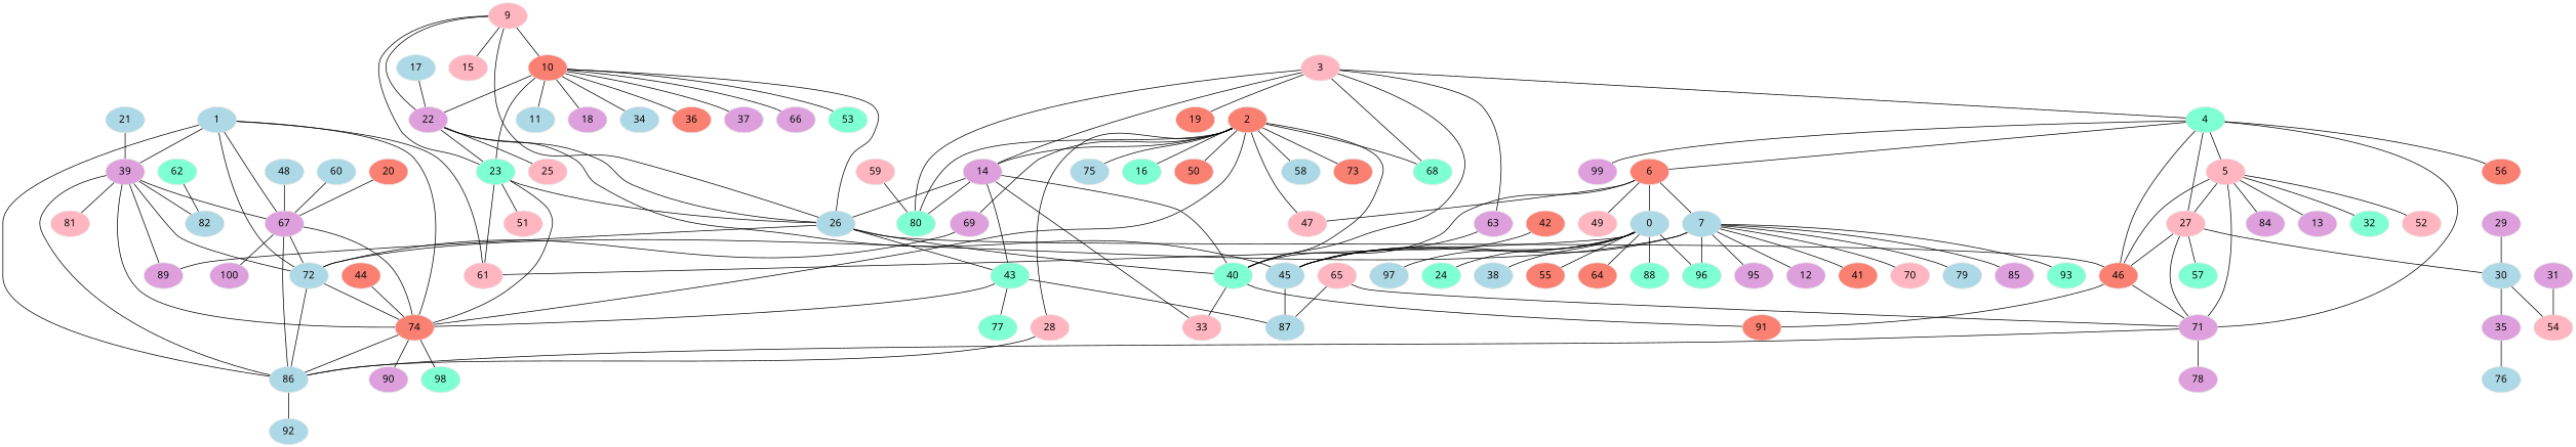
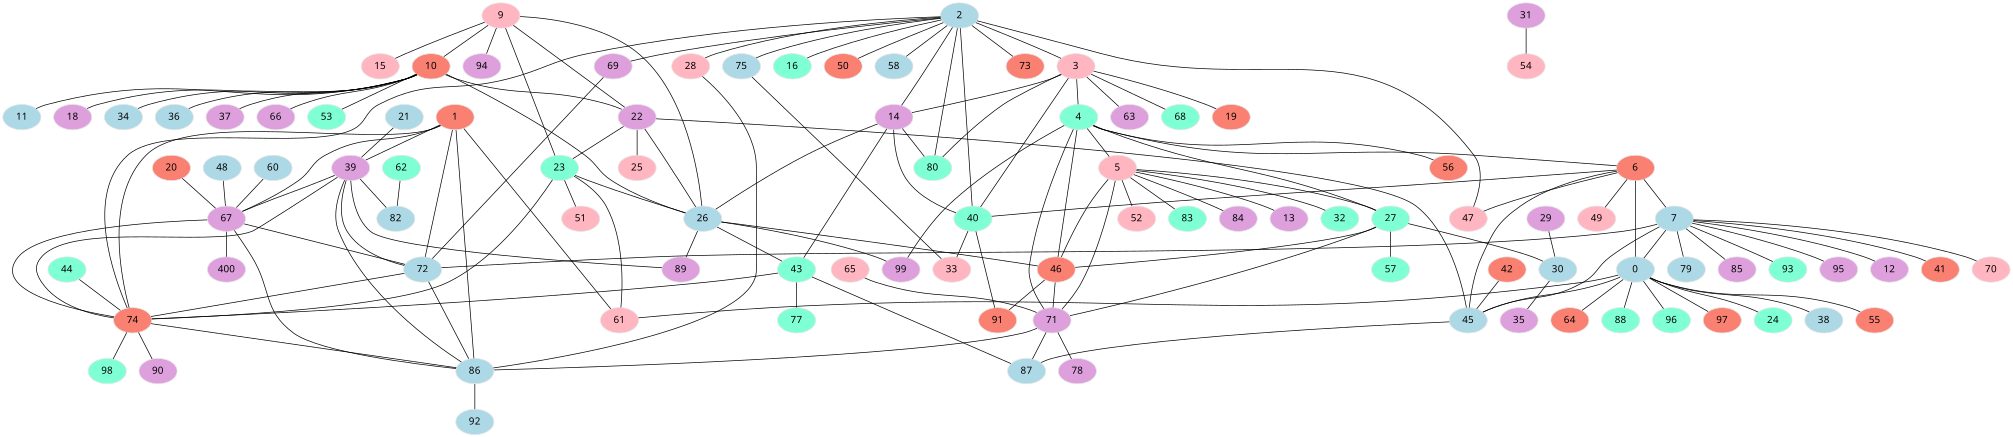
  graph {
    fontname="Noto Sans"
    node [color=gray90 fillcolor=plum fontname="Noto Sans" style=filled]
    edge [fontname="Noto Sans" weight=1.0]
    39
-   1 [fillcolor=lightblue]
+   1 [fillcolor=salmon]
    61 [fillcolor=lightpink]
    67
    72 [fillcolor=lightblue]
    74 [fillcolor=salmon]
    86 [fillcolor=lightblue]
    89
-   81 [fillcolor=lightpink]
    82 [fillcolor=lightblue]
-   100
+   100 [label=400]
    90
    98 [fillcolor=aquamarine]
    92 [fillcolor=lightblue]
-   2 [fillcolor=salmon]
+   2 [fillcolor=lightblue]
    3 [fillcolor=lightpink]
    14
    16 [fillcolor=aquamarine]
    28 [fillcolor=lightpink]
    40 [fillcolor=aquamarine]
    47 [fillcolor=lightpink]
    50 [fillcolor=salmon]
    58 [fillcolor=lightblue]
    69
    73 [fillcolor=salmon]
    75 [fillcolor=lightblue]
    80 [fillcolor=aquamarine]
    4 [fillcolor=aquamarine]
    19 [fillcolor=salmon]
    63
    68 [fillcolor=aquamarine]
    26 [fillcolor=lightblue]
    33 [fillcolor=lightpink]
    43 [fillcolor=aquamarine]
    91 [fillcolor=salmon]
    5 [fillcolor=lightpink]
    6 [fillcolor=salmon]
-   27 [fillcolor=lightpink]
+   27 [fillcolor=aquamarine]
    46 [fillcolor=salmon]
    56 [fillcolor=salmon]
    71
    99
    13
    32 [fillcolor=aquamarine]
    52 [fillcolor=lightpink]
+   83 [fillcolor=aquamarine]
    84
    7 [fillcolor=lightblue]
    n49 [fillcolor=lightblue label=0]
    45 [fillcolor=lightblue]
    49 [fillcolor=lightpink]
    30 [fillcolor=lightblue]
    57 [fillcolor=aquamarine]
    87 [fillcolor=lightblue]
    78
    12
    41 [fillcolor=salmon]
    70 [fillcolor=lightpink]
    79 [fillcolor=lightblue]
    85
    93 [fillcolor=aquamarine]
    95
    24 [fillcolor=aquamarine]
    38 [fillcolor=lightblue]
    55 [fillcolor=salmon]
    64 [fillcolor=salmon]
    88 [fillcolor=aquamarine]
    96 [fillcolor=aquamarine]
-   97 [fillcolor=lightblue]
+   97 [fillcolor=salmon]
    9 [fillcolor=lightpink]
    10 [fillcolor=salmon]
    15 [fillcolor=lightpink]
    22
    23 [fillcolor=aquamarine]
+   94
    53 [fillcolor=aquamarine]
    11 [fillcolor=lightblue]
    18
    34 [fillcolor=lightblue]
-   36 [fillcolor=salmon]
+   36 [fillcolor=lightblue]
    37
    66
    25 [fillcolor=lightpink]
    51 [fillcolor=lightpink]
    77 [fillcolor=aquamarine]
-   17 [fillcolor=lightblue]
    20 [fillcolor=salmon]
    21 [fillcolor=lightblue]
    35
    54 [fillcolor=lightpink]
    29
-   76 [fillcolor=lightblue]
    31
    42 [fillcolor=salmon]
-   44 [fillcolor=salmon]
+   44 [fillcolor=aquamarine]
    48 [fillcolor=lightblue]
-   59 [fillcolor=lightpink]
    60 [fillcolor=lightblue]
    62 [fillcolor=aquamarine]
    65 [fillcolor=lightpink]
    39 -- 67
    39 -- 72
    39 -- 74
    39 -- 86
    39 -- 89
-   39 -- 81
    39 -- 82
    1 -- 39 [weight=2.0]
    1 -- 61
    1 -- 67 [weight=2.0]
    1 -- 72 [weight=2.0]
    1 -- 74 [weight=2.0]
    1 -- 86 [weight=2.0]
    67 -- 72
    67 -- 74
    67 -- 86
    67 -- 100
    72 -- 74
    72 -- 86
    74 -- 86
    74 -- 90
    74 -- 98
    86 -- 92
    2 -- 74
-   2 -- 68 [weight=4.0]
+   2 -- 3 [weight=4.0]
    2 -- 14 [weight=2.0]
    2 -- 16
    2 -- 28
    2 -- 40 [weight=2.0]
    2 -- 47
    2 -- 50
    2 -- 58
    2 -- 69
    2 -- 73
    2 -- 75
    2 -- 80 [weight=2.0]
    3 -- 14 [weight=2.0]
    3 -- 40 [weight=2.0]
    3 -- 80 [weight=2.0]
    3 -- 4
    3 -- 19
    3 -- 63
    3 -- 68
    14 -- 40
    14 -- 80
    14 -- 26
-   14 -- 33
+   75 -- 33
    14 -- 43
    28 -- 86
    40 -- 33
    40 -- 91
    69 -- 72
    4 -- 5 [weight=4.0]
    4 -- 6
    4 -- 27 [weight=2.0]
    4 -- 46 [weight=2.0]
    4 -- 56
    4 -- 71 [weight=2.0]
    4 -- 99
    26 -- 89
    26 -- 43
    26 -- 46
-   26 -- 40
+   26 -- 99
    43 -- 74
    43 -- 87
    43 -- 77
    5 -- 27 [weight=2.0]
    5 -- 46 [weight=2.0]
    5 -- 71 [weight=2.0]
    5 -- 13
    5 -- 32
    5 -- 52
+   5 -- 83
    5 -- 84
    6 -- 40
    6 -- 47
    6 -- 7 [weight=4.0]
    6 -- n49 [weight=4.0]
-   63 -- 45 [weight=2.0]
+   6 -- 45 [weight=2.0]
    6 -- 49
    27 -- 46
    27 -- 71
    27 -- 30
    27 -- 57
    46 -- 91
    46 -- 71
    71 -- 86
-   65 -- 87
+   71 -- 87
    71 -- 78
    7 -- 72
-   7 -- 96 [weight=4.0]
+   7 -- n49 [weight=4.0]
    7 -- 45 [weight=2.0]
    7 -- 12
    7 -- 41
    7 -- 70
    7 -- 79
    7 -- 85
    7 -- 93
    7 -- 95
    n49 -- 61
    n49 -- 45 [weight=2.0]
    n49 -- 24
    n49 -- 38
    n49 -- 55
    n49 -- 64
    n49 -- 88
    n49 -- 96
    n49 -- 97
    45 -- 87
    30 -- 35
-   30 -- 54
    9 -- 26 [weight=2.0]
    9 -- 10 [weight=4.0]
    9 -- 15
    9 -- 22 [weight=2.0]
    9 -- 23 [weight=2.0]
+   9 -- 94
    10 -- 26 [weight=2.0]
    10 -- 22 [weight=2.0]
-   10 -- 23 [weight=2.0]
    10 -- 53
    10 -- 11
    10 -- 18
    10 -- 34
    10 -- 36
    10 -- 37
    10 -- 66
    22 -- 26
    22 -- 45
    22 -- 23
    22 -- 25
    23 -- 61
    23 -- 74
    23 -- 26
    23 -- 51
-   17 -- 22
    20 -- 67
    21 -- 39
-   35 -- 76
    29 -- 30
    31 -- 54
    42 -- 45
    44 -- 74
    48 -- 67
-   59 -- 80
    60 -- 67
    62 -- 82
    65 -- 71
  }
